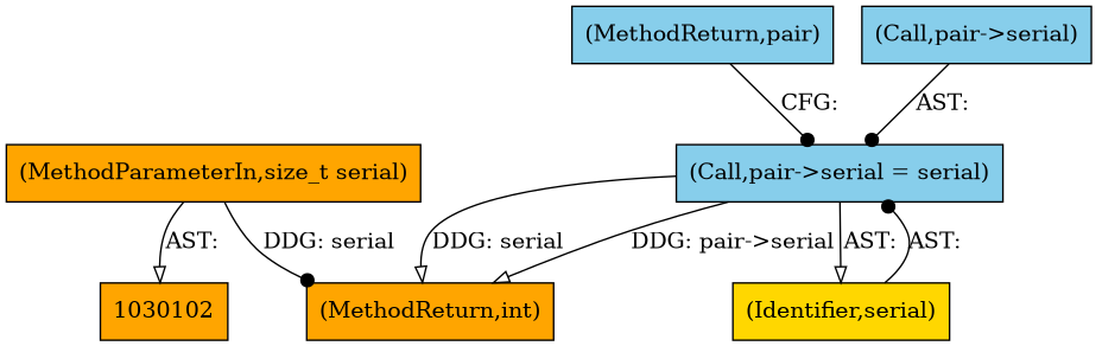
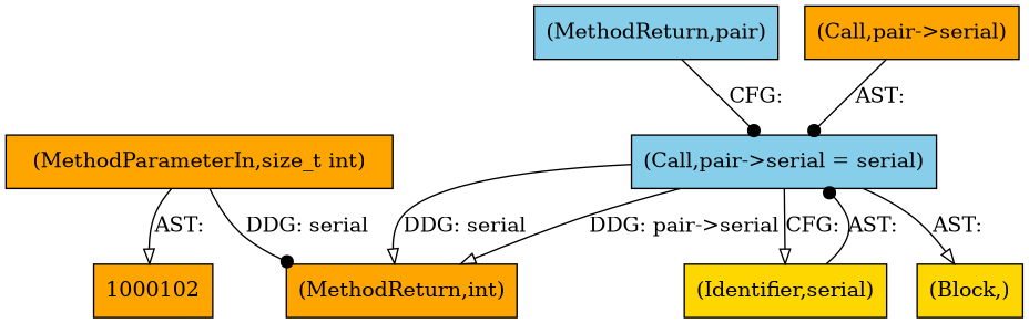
  digraph {
    node [fillcolor=skyblue shape=box style=filled]
    edge [arrowhead=onormal]
    n1 [label="(Call,pair->serial = serial)"]
    n2 [fillcolor=gold label="(Identifier,serial)"]
+   n3 [fillcolor=gold label="(Block,)"]
    n4 [fillcolor=orange label="(MethodReturn,int)"]
-   n5 [fillcolor=orange label="(MethodParameterIn,size_t serial)"]
-   1000102 [fillcolor=orange label=1030102]
+   n5 [fillcolor=orange label="(MethodParameterIn,size_t int)"]
+   1000102 [fillcolor=orange]
    n7 [label="(MethodReturn,pair)"]
-   n8 [label="(Call,pair->serial)"]
-   n1 -> n2 [label="AST: "]
+   n8 [fillcolor=orange label="(Call,pair->serial)"]
+   n1 -> n2 [label="CFG: "]
+   n1 -> n3 [label="AST: "]
    n1 -> n4 [label="DDG: serial"]
    n1 -> n4 [label="DDG: pair->serial"]
    n2 -> n1 [arrowhead=dot label="AST: "]
    n5 -> n4 [arrowhead=dot label="DDG: serial"]
    n5 -> 1000102 [label="AST: "]
    n7 -> n1 [arrowhead=dot label="CFG: "]
    n8 -> n1 [arrowhead=dot label="AST: "]
  }
